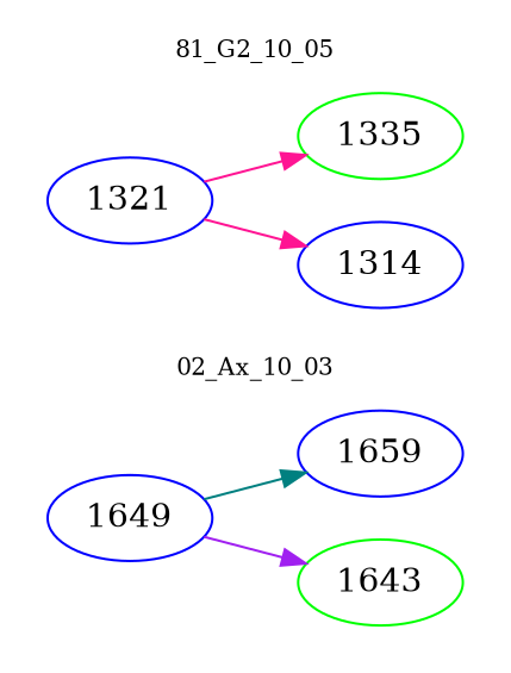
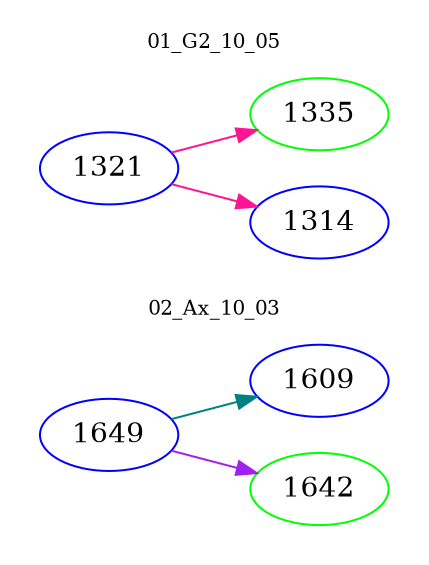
  digraph {
    rankdir=LR
    node [color=blue]
    edge [color=deeppink]
    n1 [label=1649]
-   n2 [color=green label=1643]
-   n3 [label=1659]
+   n2 [color=green label=1642]
+   n3 [label=1609]
    n4 [label=1321]
    n5 [label=1314]
    n6 [color=green label=1335]
    subgraph cluster_1 {
      color=white
      fontsize=10
      label="02_Ax_10_03"
      n1
      n2
      n3
    }
    subgraph cluster_2 {
      color=white
      fontsize=10
-     label="81_G2_10_05"
+     label="01_G2_10_05"
      n4
      n5
      n6
    }
    n1 -> n2 [color=purple]
    n1 -> n3 [color=teal]
    n4 -> n5
    n4 -> n6
  }
